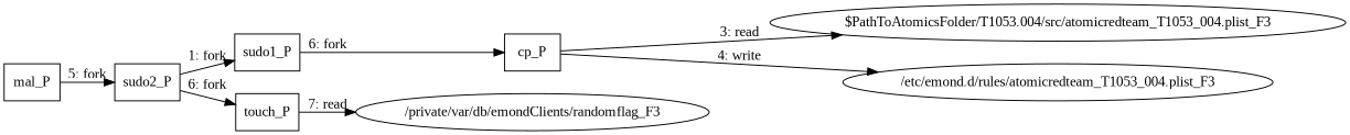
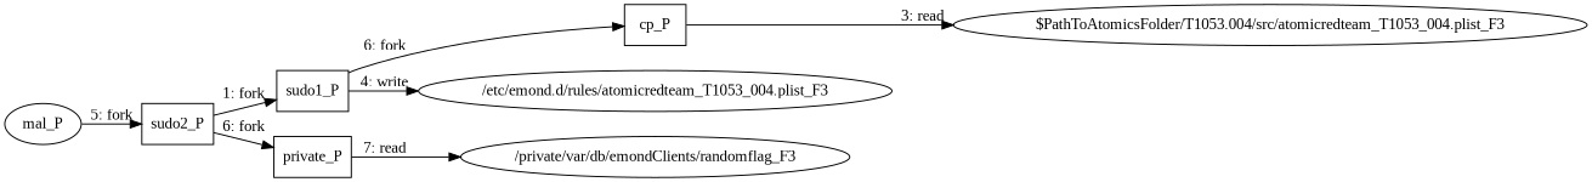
  digraph {
    engine=neato
    fixedsize=false
    fontname="Liberation Serif"
    fontsize=10
    nodesep=0.3
    rankdir=LR
    ranksep=0
    splines=true
    node [fontname="Liberation Serif" node_type=Process shape=box]
    edge [fontname="Liberation Serif"]
-   mal_P
+   mal_P [shape=ellipse]
    sudo2_P
    sudo1_P
    cp_P
-   touch_P
+   touch_P [label=private_P]
    "$PathToAtomicsFolder/T1053.004/src/atomicredteam_T1053_004.plist_F3" [node_type=File shape=ellipse]
    "/etc/emond.d/rules/atomicredteam_T1053_004.plist_F3" [node_type=File shape=ellipse]
    "/private/var/db/emondClients/randomflag_F3" [node_type=File shape=ellipse]
    mal_P -> sudo2_P [label="5: fork"]
    sudo2_P -> sudo1_P [label="1: fork"]
    sudo2_P -> touch_P [label="6: fork"]
    sudo1_P -> cp_P [label="6: fork"]
    cp_P -> "$PathToAtomicsFolder/T1053.004/src/atomicredteam_T1053_004.plist_F3" [label="3: read"]
-   cp_P -> "/etc/emond.d/rules/atomicredteam_T1053_004.plist_F3" [label="4: write"]
+   sudo1_P -> "/etc/emond.d/rules/atomicredteam_T1053_004.plist_F3" [label="4: write"]
    touch_P -> "/private/var/db/emondClients/randomflag_F3" [label="7: read"]
  }
